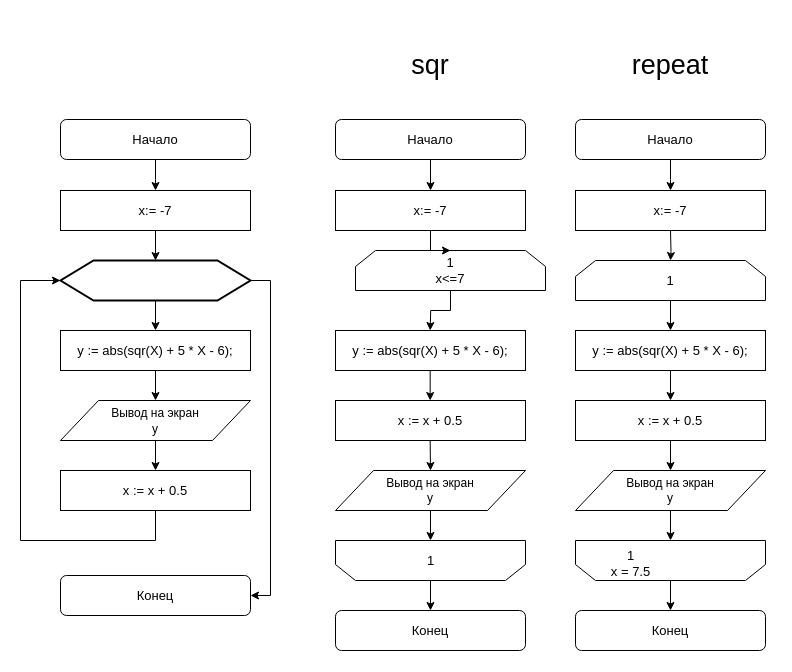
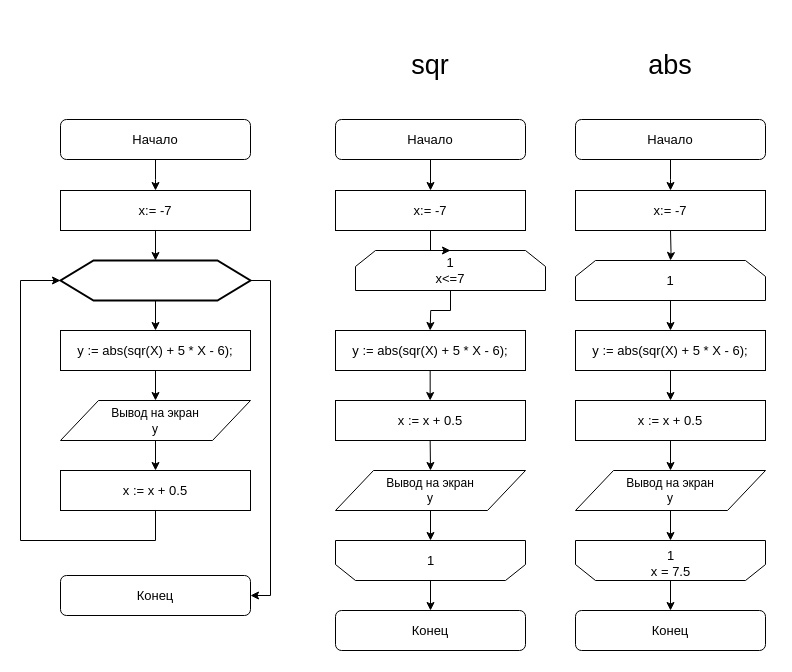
  <mxCell id="0" />
  <mxCell id="1" parent="0" />
  <mxCell id="2" style="edgeStyle=orthogonalEdgeStyle;rounded=0;orthogonalLoop=1;jettySize=auto;html=1;entryX=1;entryY=0.5;entryDx=0;entryDy=0;" parent="1" source="4" target="5" edge="1"><mxGeometry relative="1" as="geometry"><Array as="points"><mxPoint x="270" y="280" /><mxPoint x="270" y="595" /></Array></mxGeometry></mxCell>
  <mxCell id="3" style="edgeStyle=orthogonalEdgeStyle;rounded=0;orthogonalLoop=1;jettySize=auto;html=1;entryX=0.5;entryY=0;entryDx=0;entryDy=0;" edge="1" parent="1" source="4" target="48"><mxGeometry relative="1" as="geometry" /></mxCell>
  <mxCell id="4" value="" style="verticalLabelPosition=bottom;verticalAlign=top;html=1;strokeWidth=2;shape=hexagon;perimeter=hexagonPerimeter2;arcSize=6;size=0.174;" parent="1" vertex="1"><mxGeometry x="60" y="260" width="190" height="40" as="geometry" /></mxCell>
  <mxCell id="5" value="Конец" style="rounded=1;whiteSpace=wrap;html=1;fontSize=13;" parent="1" vertex="1"><mxGeometry x="60" y="575" width="190" height="40" as="geometry" /></mxCell>
  <mxCell id="6" style="edgeStyle=orthogonalEdgeStyle;rounded=0;orthogonalLoop=1;jettySize=auto;html=1;" parent="1" edge="1"><mxGeometry relative="1" as="geometry"><mxPoint x="155" y="370" as="sourcePoint" /><mxPoint x="155" y="400" as="targetPoint" /></mxGeometry></mxCell>
  <mxCell id="7" style="edgeStyle=orthogonalEdgeStyle;rounded=0;orthogonalLoop=1;jettySize=auto;html=1;fontSize=13;entryX=0.5;entryY=0;entryDx=0;entryDy=0;" parent="1" target="4" edge="1"><mxGeometry relative="1" as="geometry"><mxPoint x="161" y="211" as="targetPoint" /><mxPoint x="155" y="230" as="sourcePoint" /></mxGeometry></mxCell>
  <mxCell id="8" value="Начало" style="rounded=1;whiteSpace=wrap;html=1;fontSize=13;" parent="1" vertex="1"><mxGeometry x="60" y="119" width="190" height="40" as="geometry" /></mxCell>
  <mxCell id="9" style="edgeStyle=orthogonalEdgeStyle;rounded=0;orthogonalLoop=1;jettySize=auto;html=1;fontSize=13;entryX=0;entryY=0.5;entryDx=0;entryDy=0;exitX=0.5;exitY=1;exitDx=0;exitDy=0;" parent="1" source="49" target="4" edge="1"><mxGeometry relative="1" as="geometry"><mxPoint x="60" y="230" as="targetPoint" /><Array as="points"><mxPoint x="155" y="540" /><mxPoint x="20" y="540" /><mxPoint x="20" y="280" /></Array><mxPoint x="155" y="520" as="sourcePoint" /></mxGeometry></mxCell>
  <mxCell id="10" style="edgeStyle=orthogonalEdgeStyle;rounded=0;orthogonalLoop=1;jettySize=auto;html=1;entryX=0.5;entryY=0;entryDx=0;entryDy=0;" edge="1" parent="1" source="11" target="49"><mxGeometry relative="1" as="geometry" /></mxCell>
  <mxCell id="11" value="&lt;span style=&quot;font-size: 12px&quot;&gt;Вывод на экран&lt;/span&gt;&lt;br style=&quot;font-size: 12px&quot;&gt;&lt;span style=&quot;font-size: 12px&quot;&gt;y&lt;/span&gt;" style="shape=parallelogram;perimeter=parallelogramPerimeter;whiteSpace=wrap;html=1;fontSize=13;" parent="1" vertex="1"><mxGeometry x="60" y="400" width="190" height="40" as="geometry" /></mxCell>
  <mxCell id="12" style="edgeStyle=orthogonalEdgeStyle;rounded=0;orthogonalLoop=1;jettySize=auto;html=1;fontSize=13;" parent="1" source="13" edge="1"><mxGeometry relative="1" as="geometry"><mxPoint x="429.667" y="330" as="targetPoint" /></mxGeometry></mxCell>
  <mxCell id="13" value="1&lt;br&gt;x&amp;lt;=7" style="shape=loopLimit;whiteSpace=wrap;html=1;fontSize=13;" parent="1" vertex="1"><mxGeometry x="355" y="250" width="190" height="40" as="geometry" /></mxCell>
  <mxCell id="14" style="edgeStyle=orthogonalEdgeStyle;rounded=0;orthogonalLoop=1;jettySize=auto;html=1;fontSize=13;entryX=0.5;entryY=0;entryDx=0;entryDy=0;" parent="1" source="15" target="19" edge="1"><mxGeometry relative="1" as="geometry"><mxPoint x="430" y="200" as="targetPoint" /></mxGeometry></mxCell>
  <mxCell id="15" value="&lt;font style=&quot;font-size: 13px;&quot;&gt;Начало&lt;/font&gt;" style="rounded=1;whiteSpace=wrap;html=1;fontSize=13;" parent="1" vertex="1"><mxGeometry x="335" y="119" width="190" height="40" as="geometry" /></mxCell>
  <mxCell id="16" style="edgeStyle=orthogonalEdgeStyle;rounded=0;orthogonalLoop=1;jettySize=auto;html=1;fontSize=13;" parent="1" source="17" target="22" edge="1"><mxGeometry relative="1" as="geometry" /></mxCell>
  <mxCell id="17" value="" style="shape=loopLimit;fontSize=13;rotation=-180;labelBorderColor=none;labelBackgroundColor=none;verticalAlign=middle;horizontal=1;" parent="1" vertex="1"><mxGeometry x="335" y="540" width="190" height="40" as="geometry" /></mxCell>
  <mxCell id="18" style="edgeStyle=orthogonalEdgeStyle;rounded=0;orthogonalLoop=1;jettySize=auto;html=1;fontSize=13;" parent="1" source="19" target="13" edge="1"><mxGeometry relative="1" as="geometry" /></mxCell>
  <mxCell id="19" value="x:= -7" style="rounded=0;whiteSpace=wrap;html=1;fontSize=13;" parent="1" vertex="1"><mxGeometry x="335" y="190" width="190" height="40" as="geometry" /></mxCell>
  <mxCell id="20" style="edgeStyle=orthogonalEdgeStyle;rounded=0;orthogonalLoop=1;jettySize=auto;html=1;fontSize=13;entryX=0.5;entryY=0;entryDx=0;entryDy=0;" parent="1" target="45" edge="1"><mxGeometry relative="1" as="geometry"><mxPoint x="429.667" y="440" as="sourcePoint" /><mxPoint x="430" y="480" as="targetPoint" /><Array as="points" /></mxGeometry></mxCell>
  <mxCell id="21" style="edgeStyle=orthogonalEdgeStyle;rounded=0;orthogonalLoop=1;jettySize=auto;html=1;fontSize=13;" parent="1" edge="1"><mxGeometry relative="1" as="geometry"><mxPoint x="429.667" y="370" as="sourcePoint" /><mxPoint x="429.667" y="400" as="targetPoint" /></mxGeometry></mxCell>
  <mxCell id="22" value="Конец" style="rounded=1;whiteSpace=wrap;html=1;fontSize=13;" parent="1" vertex="1"><mxGeometry x="335" y="610" width="190" height="40" as="geometry" /></mxCell>
  <mxCell id="23" style="edgeStyle=orthogonalEdgeStyle;rounded=0;orthogonalLoop=1;jettySize=auto;html=1;fontSize=13;" parent="1" source="24" target="33" edge="1"><mxGeometry relative="1" as="geometry" /></mxCell>
  <mxCell id="24" value="1" style="shape=loopLimit;whiteSpace=wrap;html=1;fontSize=13;" parent="1" vertex="1"><mxGeometry x="575" y="260" width="190" height="40" as="geometry" /></mxCell>
  <mxCell id="25" style="edgeStyle=orthogonalEdgeStyle;rounded=0;orthogonalLoop=1;jettySize=auto;html=1;fontSize=13;entryX=0.5;entryY=0;entryDx=0;entryDy=0;" parent="1" source="26" edge="1"><mxGeometry relative="1" as="geometry"><mxPoint x="670" y="190" as="targetPoint" /></mxGeometry></mxCell>
  <mxCell id="26" value="&lt;font style=&quot;font-size: 13px;&quot;&gt;Начало&lt;/font&gt;" style="rounded=1;whiteSpace=wrap;html=1;fontSize=13;" parent="1" vertex="1"><mxGeometry x="575" y="119" width="190" height="40" as="geometry" /></mxCell>
  <mxCell id="27" style="edgeStyle=orthogonalEdgeStyle;rounded=0;orthogonalLoop=1;jettySize=auto;html=1;fontSize=13;" parent="1" source="28" target="34" edge="1"><mxGeometry relative="1" as="geometry" /></mxCell>
  <mxCell id="28" value="" style="shape=loopLimit;whiteSpace=wrap;html=1;fontSize=13;rotation=-180;" parent="1" vertex="1"><mxGeometry x="575" y="540" width="190" height="40" as="geometry" /></mxCell>
  <mxCell id="29" style="edgeStyle=orthogonalEdgeStyle;rounded=0;orthogonalLoop=1;jettySize=auto;html=1;fontSize=13;" parent="1" target="24" edge="1"><mxGeometry relative="1" as="geometry"><mxPoint x="670" y="230" as="sourcePoint" /></mxGeometry></mxCell>
  <mxCell id="30" style="edgeStyle=orthogonalEdgeStyle;rounded=0;orthogonalLoop=1;jettySize=auto;html=1;" edge="1" parent="1" source="31" target="41"><mxGeometry relative="1" as="geometry" /></mxCell>
  <mxCell id="31" value="x := x + 0.5" style="rounded=0;whiteSpace=wrap;html=1;fontSize=13;" parent="1" vertex="1"><mxGeometry x="575" y="400" width="190" height="40" as="geometry" /></mxCell>
  <mxCell id="32" style="edgeStyle=orthogonalEdgeStyle;rounded=0;orthogonalLoop=1;jettySize=auto;html=1;fontSize=13;" parent="1" source="33" target="31" edge="1"><mxGeometry relative="1" as="geometry" /></mxCell>
  <mxCell id="33" value="y := abs(sqr(X) + 5 * X - 6);" style="rounded=0;whiteSpace=wrap;html=1;fontSize=13;" parent="1" vertex="1"><mxGeometry x="575" y="330" width="190" height="40" as="geometry" /></mxCell>
  <mxCell id="34" value="Конец" style="rounded=1;whiteSpace=wrap;html=1;fontSize=13;" parent="1" vertex="1"><mxGeometry x="575" y="610" width="190" height="40" as="geometry" /></mxCell>
  <mxCell id="35" value="sqr" style="text;html=1;strokeColor=none;fillColor=none;align=center;verticalAlign=middle;whiteSpace=wrap;rounded=0;fontSize=27;" parent="1" vertex="1"><mxGeometry x="330" y="20" width="200" height="90" as="geometry" /></mxCell>
- <mxCell id="36" value="repeat" style="text;html=1;strokeColor=none;fillColor=none;align=center;verticalAlign=middle;whiteSpace=wrap;rounded=0;fontSize=27;" parent="1" vertex="1"><mxGeometry x="570" y="20" width="200" height="90" as="geometry" /></mxCell>
- <mxCell id="37" value="1&lt;br&gt;x = 7.5" style="text;html=1;resizable=0;points=[];autosize=1;align=center;verticalAlign=top;spacingTop=-4;fontSize=13;" parent="1" vertex="1"><mxGeometry x="605" y="545" width="50" height="30" as="geometry" /></mxCell>
+ <mxCell id="36" value="abs" style="text;html=1;strokeColor=none;fillColor=none;align=center;verticalAlign=middle;whiteSpace=wrap;rounded=0;fontSize=27;" parent="1" vertex="1"><mxGeometry x="570" y="20" width="200" height="90" as="geometry" /></mxCell>
+ <mxCell id="37" value="1&lt;br&gt;x = 7.5" style="text;html=1;resizable=0;points=[];autosize=1;align=center;verticalAlign=top;spacingTop=-4;fontSize=13;" parent="1" vertex="1"><mxGeometry x="645" y="545" width="50" height="30" as="geometry" /></mxCell>
  <mxCell id="38" value="1" style="text;html=1;resizable=0;points=[];autosize=1;align=center;verticalAlign=top;spacingTop=-4;fontSize=13;" parent="1" vertex="1"><mxGeometry x="420" y="550" width="20" height="20" as="geometry" /></mxCell>
  <mxCell id="39" style="edgeStyle=orthogonalEdgeStyle;rounded=0;orthogonalLoop=1;jettySize=auto;html=1;fontSize=13;entryX=0.5;entryY=0;entryDx=0;entryDy=0;" parent="1" source="8" edge="1"><mxGeometry relative="1" as="geometry"><mxPoint x="155" y="190" as="targetPoint" /><mxPoint x="155" y="159" as="sourcePoint" /></mxGeometry></mxCell>
  <mxCell id="40" style="edgeStyle=orthogonalEdgeStyle;rounded=0;orthogonalLoop=1;jettySize=auto;html=1;entryX=0.5;entryY=1;entryDx=0;entryDy=0;" edge="1" parent="1" source="41" target="28"><mxGeometry relative="1" as="geometry" /></mxCell>
  <mxCell id="41" value="Вывод на экран&lt;br&gt;y" style="shape=parallelogram;perimeter=parallelogramPerimeter;whiteSpace=wrap;html=1;" vertex="1" parent="1"><mxGeometry x="575" y="470" width="190" height="40" as="geometry" /></mxCell>
  <mxCell id="42" value="y := abs(sqr(X) + 5 * X - 6);" style="rounded=0;whiteSpace=wrap;html=1;fontSize=13;" vertex="1" parent="1"><mxGeometry x="335" y="330" width="190" height="40" as="geometry" /></mxCell>
  <mxCell id="43" value="x := x + 0.5" style="rounded=0;whiteSpace=wrap;html=1;fontSize=13;" vertex="1" parent="1"><mxGeometry x="335" y="400" width="190" height="40" as="geometry" /></mxCell>
  <mxCell id="44" style="edgeStyle=orthogonalEdgeStyle;rounded=0;orthogonalLoop=1;jettySize=auto;html=1;entryX=0.5;entryY=1;entryDx=0;entryDy=0;" edge="1" parent="1" source="45" target="17"><mxGeometry relative="1" as="geometry" /></mxCell>
  <mxCell id="45" value="Вывод на экран&lt;br&gt;y" style="shape=parallelogram;perimeter=parallelogramPerimeter;whiteSpace=wrap;html=1;" vertex="1" parent="1"><mxGeometry x="335" y="470" width="190" height="40" as="geometry" /></mxCell>
  <mxCell id="46" value="x:= -7" style="rounded=0;whiteSpace=wrap;html=1;fontSize=13;" vertex="1" parent="1"><mxGeometry x="575" y="190" width="190" height="40" as="geometry" /></mxCell>
  <mxCell id="47" value="x:= -7" style="rounded=0;whiteSpace=wrap;html=1;fontSize=13;" vertex="1" parent="1"><mxGeometry x="60" y="190" width="190" height="40" as="geometry" /></mxCell>
  <mxCell id="48" value="y := abs(sqr(X) + 5 * X - 6);" style="rounded=0;whiteSpace=wrap;html=1;fontSize=13;" vertex="1" parent="1"><mxGeometry x="60" y="330" width="190" height="40" as="geometry" /></mxCell>
  <mxCell id="49" value="x := x + 0.5" style="rounded=0;whiteSpace=wrap;html=1;fontSize=13;" vertex="1" parent="1"><mxGeometry x="60" y="470" width="190" height="40" as="geometry" /></mxCell>
